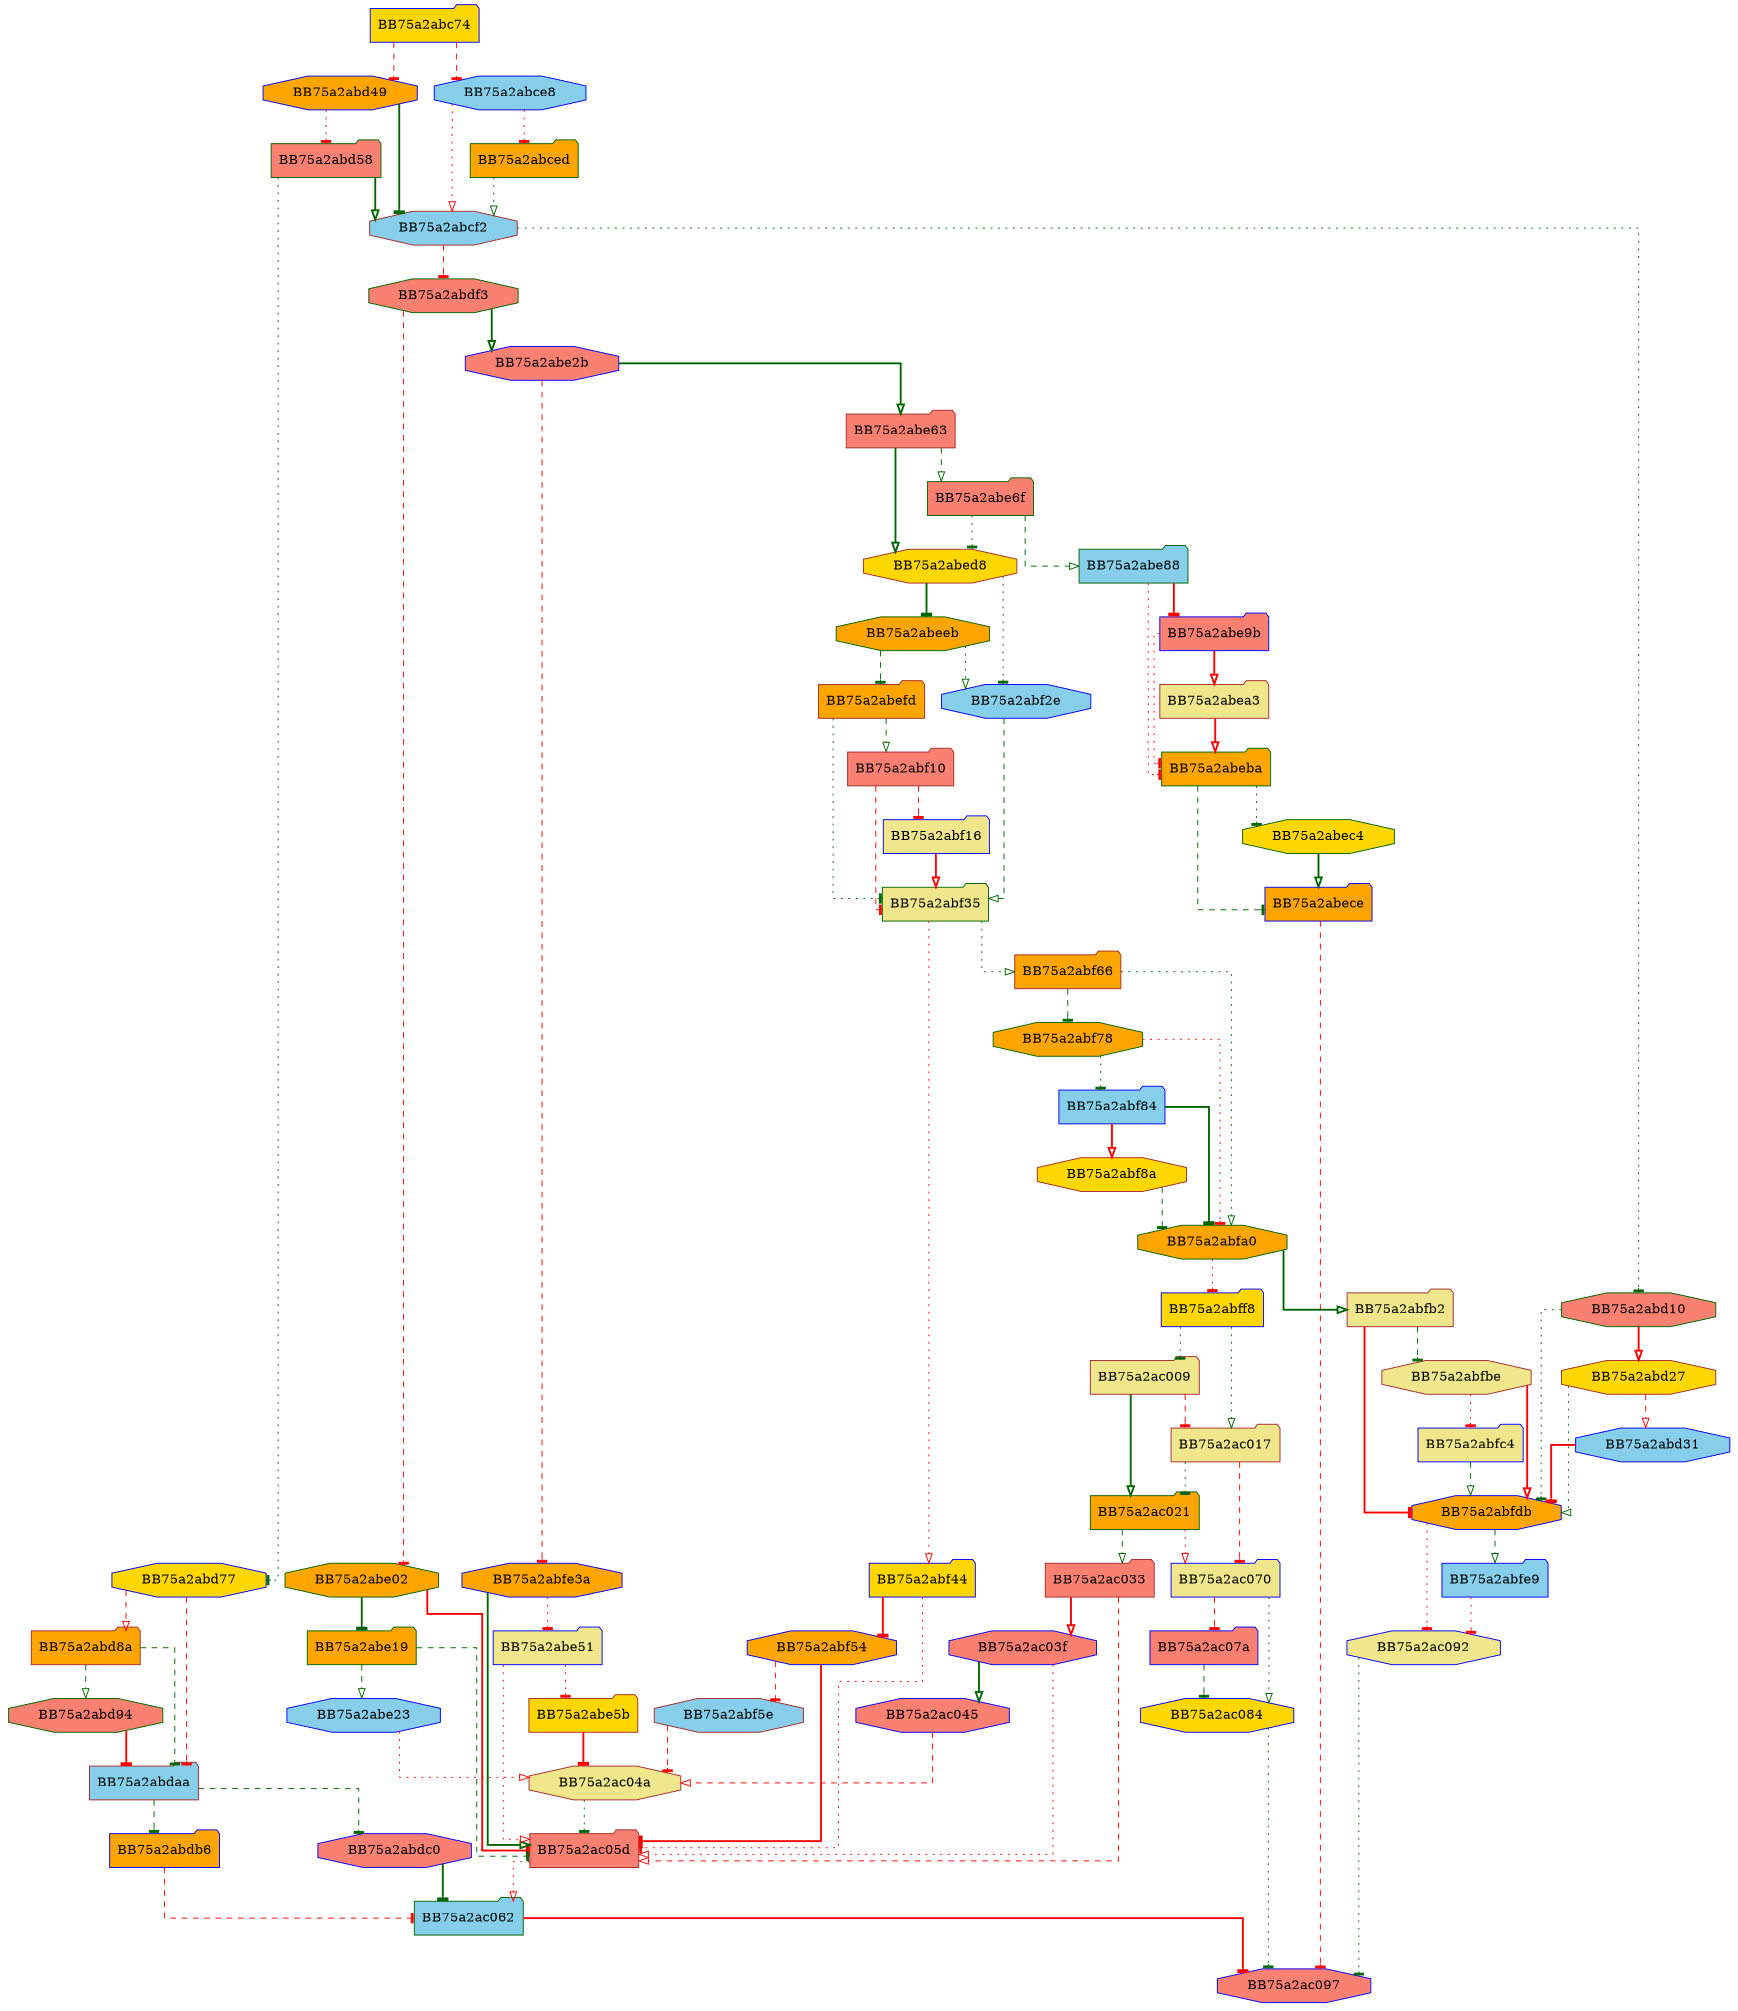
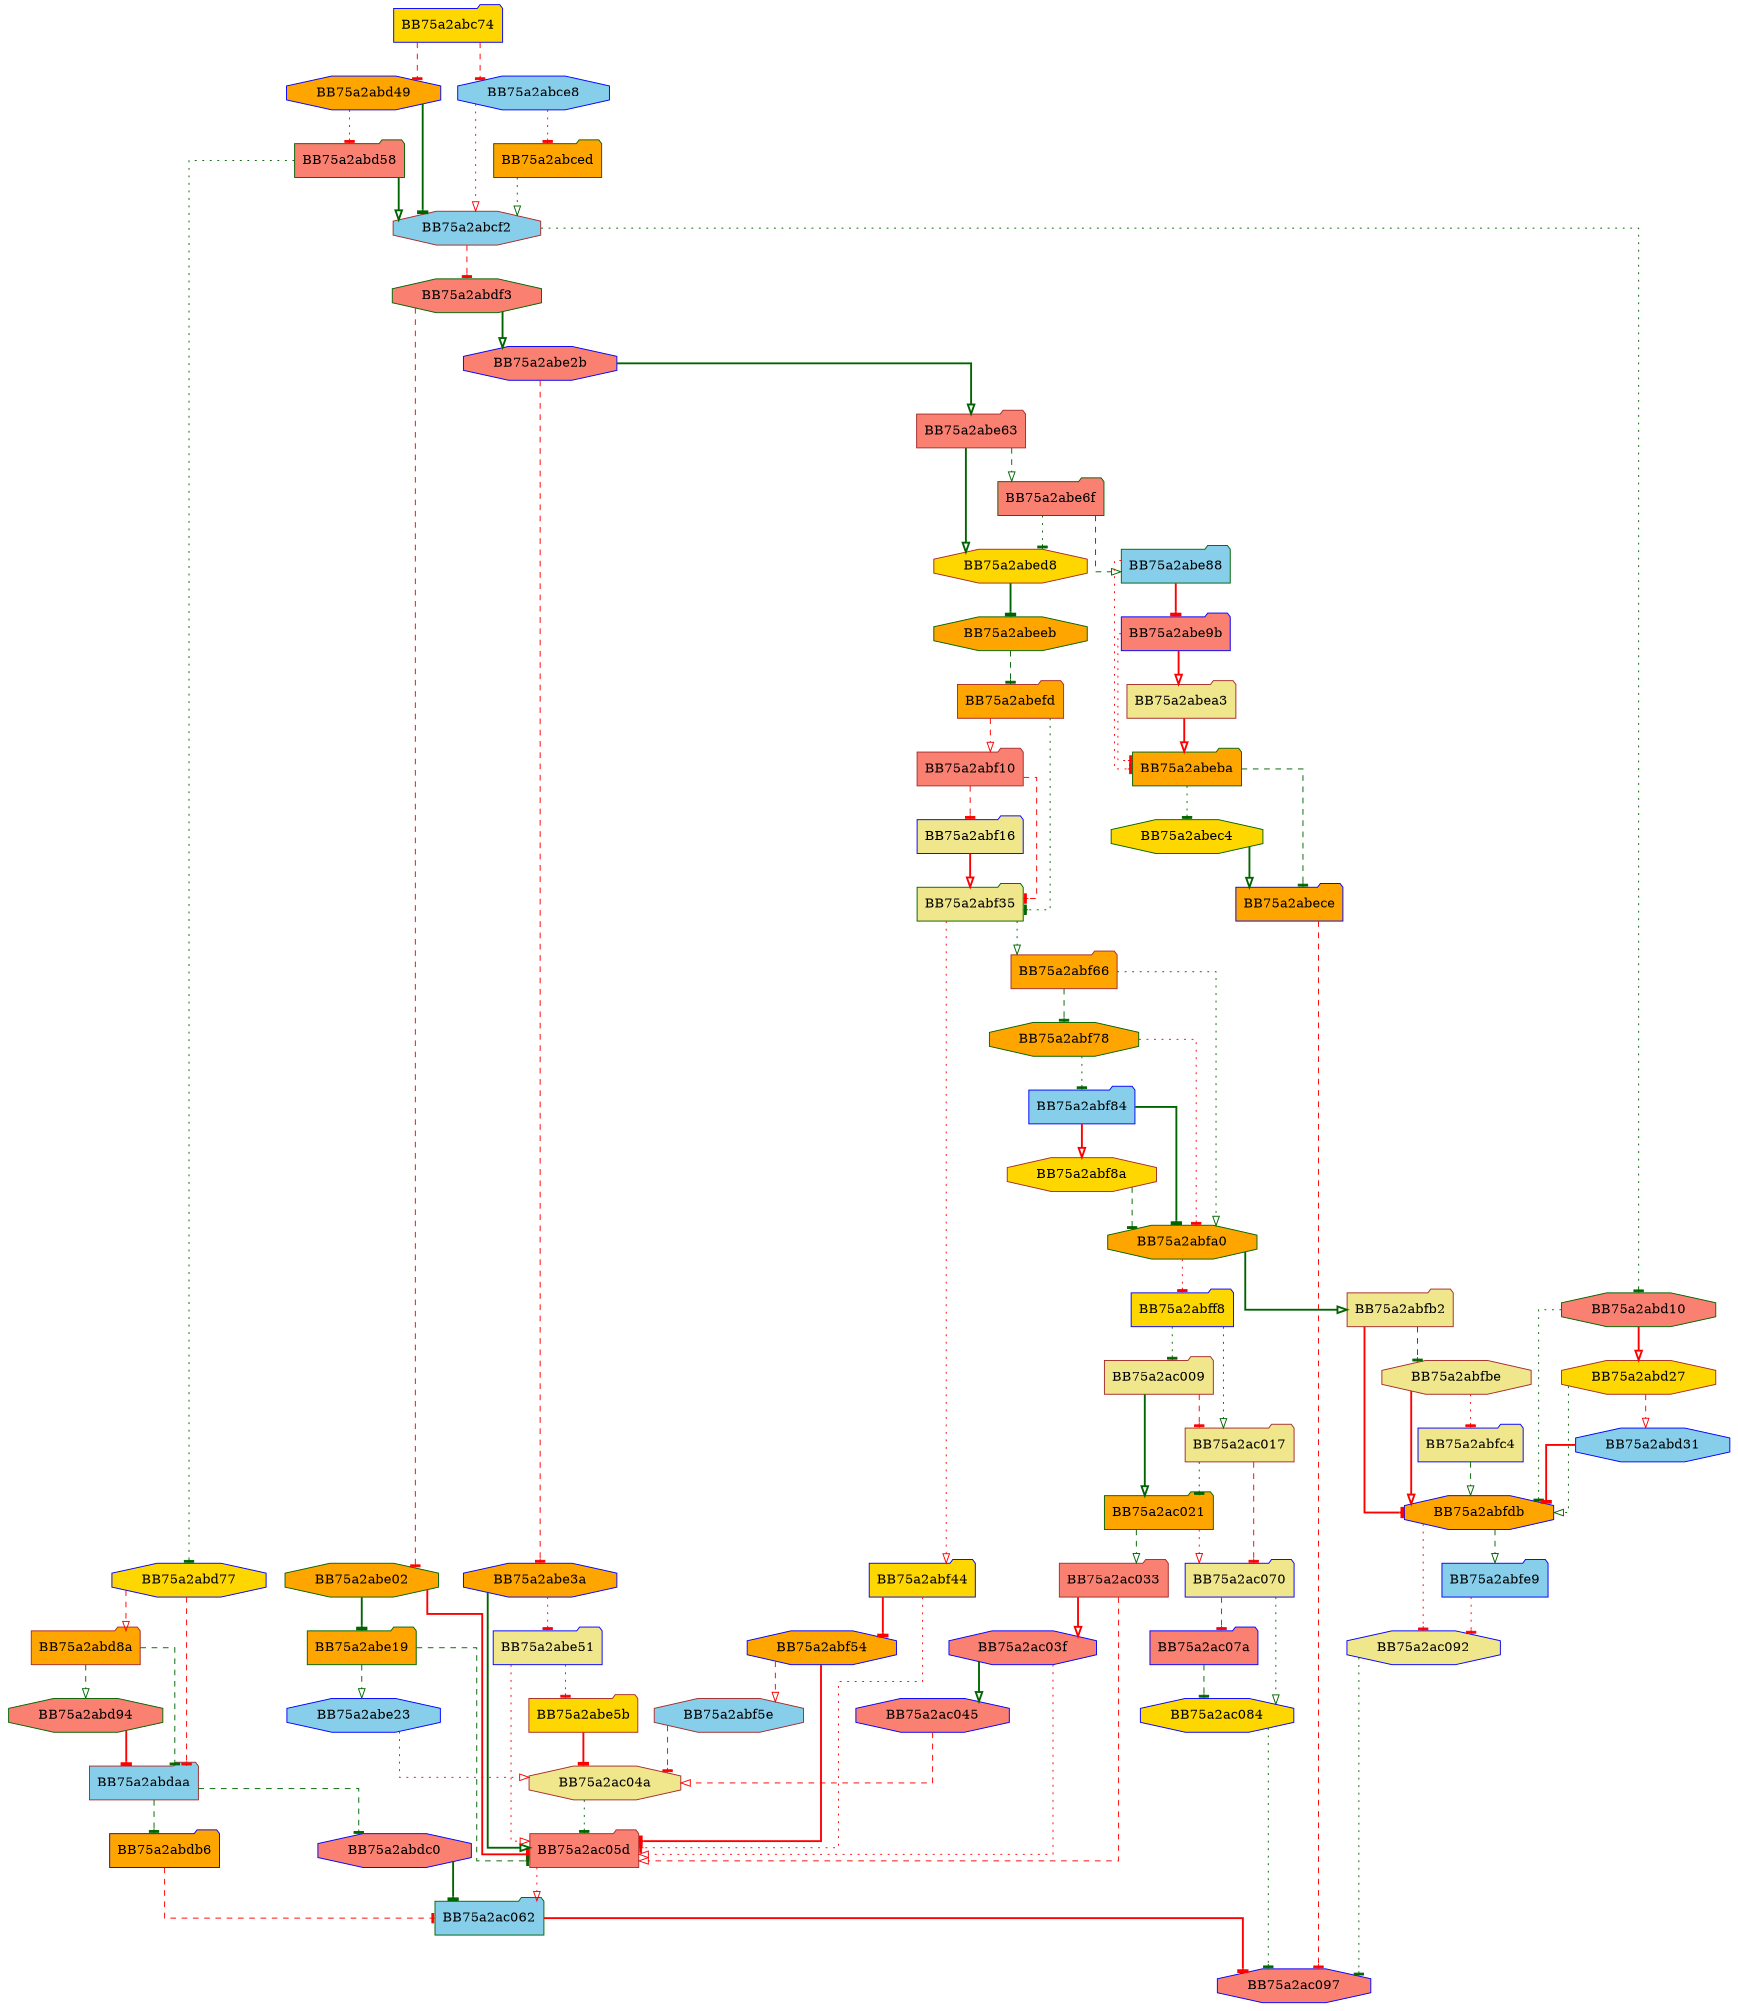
  digraph {
    splines=ortho
    node [color=blue fillcolor=orange shape=folder style=filled]
    edge [arrowhead=tee color=red style=dotted]
    BB75a2abc74 [fillcolor=gold]
    BB75a2abd49 [shape=octagon]
    BB75a2abce8 [fillcolor=skyblue shape=octagon]
    BB75a2abcf2 [color=brown fillcolor=skyblue shape=octagon]
    BB75a2abd58 [color=darkgreen fillcolor=salmon]
    BB75a2abced [color=darkgreen]
    BB75a2abdf3 [color=darkgreen fillcolor=salmon shape=octagon]
    BB75a2abd10 [color=darkgreen fillcolor=salmon shape=octagon]
    BB75a2abd77 [fillcolor=gold shape=octagon]
    BB75a2abe2b [fillcolor=salmon shape=octagon]
    BB75a2abe02 [color=darkgreen shape=octagon]
    BB75a2abfdb [shape=octagon]
    BB75a2abd27 [color=brown fillcolor=gold shape=octagon]
    BB75a2abe63 [color=brown fillcolor=salmon]
-   BB75a2abe3a [shape=octagon label=BB75a2abfe3a]
+   BB75a2abe3a [shape=octagon]
    BB75a2ac05d [color=brown fillcolor=salmon]
    BB75a2abe19 [color=darkgreen]
    BB75a2ac092 [fillcolor=khaki shape=octagon]
    BB75a2abfe9 [fillcolor=skyblue]
    BB75a2abd31 [fillcolor=skyblue shape=octagon]
    BB75a2ac097 [fillcolor=salmon shape=octagon]
    BB75a2abdaa [color=brown fillcolor=skyblue]
    BB75a2abd8a [color=brown]
    BB75a2abdc0 [fillcolor=salmon shape=octagon]
    BB75a2abdb6
    BB75a2abd94 [color=darkgreen fillcolor=salmon shape=octagon]
    BB75a2ac062 [color=darkgreen fillcolor=skyblue]
    BB75a2abed8 [color=brown fillcolor=gold shape=octagon]
    BB75a2abe6f [color=darkgreen fillcolor=salmon]
    BB75a2abe51 [fillcolor=khaki]
    BB75a2abe23 [fillcolor=skyblue shape=octagon]
    BB75a2ac04a [color=brown fillcolor=khaki shape=octagon]
-   BB75a2abf2e [fillcolor=skyblue shape=octagon]
    BB75a2abeeb [color=darkgreen shape=octagon]
    BB75a2abe88 [color=darkgreen fillcolor=skyblue]
    BB75a2abe5b [color=brown fillcolor=gold]
    BB75a2abf35 [color=darkgreen fillcolor=khaki]
    BB75a2abefd [color=brown]
    BB75a2abeba [color=darkgreen]
    BB75a2abe9b [fillcolor=salmon]
    BB75a2abece
    BB75a2abec4 [color=darkgreen fillcolor=gold shape=octagon]
    BB75a2abea3 [color=brown fillcolor=khaki]
    BB75a2abf66 [color=brown]
    BB75a2abf44 [fillcolor=gold]
    BB75a2abf10 [color=brown fillcolor=salmon]
    BB75a2abf16 [fillcolor=khaki]
    BB75a2abfa0 [color=darkgreen shape=octagon]
    BB75a2abf78 [color=darkgreen shape=octagon]
    BB75a2abf54 [shape=octagon]
    BB75a2abff8 [fillcolor=gold]
    BB75a2abfb2 [color=brown fillcolor=khaki]
    BB75a2abf84 [fillcolor=skyblue]
    BB75a2abf5e [color=brown fillcolor=skyblue shape=octagon]
    BB75a2ac017 [color=brown fillcolor=khaki]
    BB75a2ac009 [color=brown fillcolor=khaki]
    BB75a2abfbe [color=brown fillcolor=khaki shape=octagon]
    BB75a2abf8a [color=brown fillcolor=gold shape=octagon]
    BB75a2ac021 [color=darkgreen]
    BB75a2ac070 [fillcolor=khaki]
    BB75a2abfc4 [fillcolor=khaki]
    BB75a2ac033 [color=brown fillcolor=salmon]
    BB75a2ac084 [fillcolor=gold shape=octagon]
    BB75a2ac07a [fillcolor=salmon]
    BB75a2ac03f [fillcolor=salmon shape=octagon]
    BB75a2ac045 [fillcolor=salmon shape=octagon]
    BB75a2abc74 -> BB75a2abd49 [style=dashed]
    BB75a2abc74 -> BB75a2abce8 [style=dashed]
    BB75a2abd49 -> BB75a2abcf2 [color=darkgreen style=bold]
    BB75a2abd49 -> BB75a2abd58
    BB75a2abce8 -> BB75a2abcf2 [arrowhead=onormal]
    BB75a2abce8 -> BB75a2abced
    BB75a2abcf2 -> BB75a2abdf3 [style=dashed]
    BB75a2abcf2 -> BB75a2abd10 [color=darkgreen]
    BB75a2abd58 -> BB75a2abcf2 [arrowhead=onormal color=darkgreen style=bold]
    BB75a2abd58 -> BB75a2abd77 [color=darkgreen]
    BB75a2abced -> BB75a2abcf2 [arrowhead=onormal color=darkgreen]
    BB75a2abdf3 -> BB75a2abe2b [arrowhead=onormal color=darkgreen style=bold]
    BB75a2abdf3 -> BB75a2abe02 [style=dashed]
    BB75a2abd10 -> BB75a2abfdb [color=darkgreen]
    BB75a2abd10 -> BB75a2abd27 [arrowhead=onormal style=bold]
    BB75a2abd77 -> BB75a2abdaa [style=dashed]
    BB75a2abd77 -> BB75a2abd8a [arrowhead=onormal style=dashed]
    BB75a2abe2b -> BB75a2abe63 [arrowhead=onormal color=darkgreen style=bold]
    BB75a2abe2b -> BB75a2abe3a [style=dashed]
    BB75a2abe02 -> BB75a2ac05d [style=bold]
    BB75a2abe02 -> BB75a2abe19 [color=darkgreen style=bold]
    BB75a2abfdb -> BB75a2ac092
    BB75a2abfdb -> BB75a2abfe9 [arrowhead=onormal color=darkgreen style=dashed]
    BB75a2abd27 -> BB75a2abfdb [arrowhead=onormal color=darkgreen]
    BB75a2abd27 -> BB75a2abd31 [arrowhead=onormal style=dashed]
    BB75a2abe63 -> BB75a2abed8 [arrowhead=onormal color=darkgreen style=bold]
    BB75a2abe63 -> BB75a2abe6f [arrowhead=onormal color=darkgreen style=dashed]
    BB75a2abe3a -> BB75a2ac05d [arrowhead=onormal color=darkgreen style=bold]
    BB75a2abe3a -> BB75a2abe51
    BB75a2ac05d -> BB75a2ac062 [arrowhead=onormal]
    BB75a2abe19 -> BB75a2ac05d [color=darkgreen style=dashed]
    BB75a2abe19 -> BB75a2abe23 [arrowhead=onormal color=darkgreen style=dashed]
    BB75a2ac092 -> BB75a2ac097 [color=darkgreen]
    BB75a2abfe9 -> BB75a2ac092
    BB75a2abd31 -> BB75a2abfdb [style=bold]
    BB75a2abdaa -> BB75a2abdc0 [color=darkgreen style=dashed]
    BB75a2abdaa -> BB75a2abdb6 [color=darkgreen style=dashed]
    BB75a2abd8a -> BB75a2abdaa [color=darkgreen style=dashed]
    BB75a2abd8a -> BB75a2abd94 [arrowhead=onormal color=darkgreen style=dashed]
    BB75a2abdc0 -> BB75a2ac062 [color=darkgreen style=bold]
    BB75a2abdb6 -> BB75a2ac062 [style=dashed]
    BB75a2abd94 -> BB75a2abdaa [style=bold]
    BB75a2ac062 -> BB75a2ac097 [style=bold]
-   BB75a2abed8 -> BB75a2abf2e [color=darkgreen]
    BB75a2abed8 -> BB75a2abeeb [color=darkgreen style=bold]
    BB75a2abe6f -> BB75a2abed8 [color=darkgreen]
    BB75a2abe6f -> BB75a2abe88 [arrowhead=onormal color=darkgreen style=dashed]
    BB75a2abe51 -> BB75a2ac05d [arrowhead=onormal]
    BB75a2abe51 -> BB75a2abe5b
    BB75a2abe23 -> BB75a2ac04a [arrowhead=onormal]
    BB75a2ac04a -> BB75a2ac05d [color=darkgreen]
-   BB75a2abf2e -> BB75a2abf35 [arrowhead=onormal color=darkgreen style=dashed]
-   BB75a2abeeb -> BB75a2abf2e [arrowhead=onormal color=darkgreen]
    BB75a2abeeb -> BB75a2abefd [color=darkgreen style=dashed]
    BB75a2abe88 -> BB75a2abeba
    BB75a2abe88 -> BB75a2abe9b [style=bold]
    BB75a2abe5b -> BB75a2ac04a [style=bold]
    BB75a2abf35 -> BB75a2abf66 [arrowhead=onormal color=darkgreen]
    BB75a2abf35 -> BB75a2abf44 [arrowhead=onormal]
    BB75a2abefd -> BB75a2abf35 [color=darkgreen]
-   BB75a2abefd -> BB75a2abf10 [arrowhead=onormal color=darkgreen style=dashed]
+   BB75a2abefd -> BB75a2abf10 [arrowhead=onormal style=dashed]
    BB75a2abeba -> BB75a2abece [color=darkgreen style=dashed]
    BB75a2abeba -> BB75a2abec4 [color=darkgreen]
    BB75a2abe9b -> BB75a2abeba
    BB75a2abe9b -> BB75a2abea3 [arrowhead=onormal style=bold]
    BB75a2abece -> BB75a2ac097 [style=dashed]
    BB75a2abec4 -> BB75a2abece [arrowhead=onormal color=darkgreen style=bold]
    BB75a2abea3 -> BB75a2abeba [arrowhead=onormal style=bold]
    BB75a2abf66 -> BB75a2abfa0 [arrowhead=onormal color=darkgreen]
    BB75a2abf66 -> BB75a2abf78 [color=darkgreen style=dashed]
    BB75a2abf44 -> BB75a2ac05d
    BB75a2abf44 -> BB75a2abf54 [style=bold]
    BB75a2abf10 -> BB75a2abf35 [style=dashed]
    BB75a2abf10 -> BB75a2abf16 [style=dashed]
    BB75a2abf16 -> BB75a2abf35 [arrowhead=onormal style=bold]
    BB75a2abfa0 -> BB75a2abff8
    BB75a2abfa0 -> BB75a2abfb2 [arrowhead=onormal color=darkgreen style=bold]
    BB75a2abf78 -> BB75a2abfa0
    BB75a2abf78 -> BB75a2abf84 [color=darkgreen]
    BB75a2abf54 -> BB75a2ac05d [style=bold]
-   BB75a2abf54 -> BB75a2abf5e [style=dashed]
+   BB75a2abf54 -> BB75a2abf5e [arrowhead=onormal style=dashed]
    BB75a2abff8 -> BB75a2ac017 [arrowhead=onormal color=darkgreen]
    BB75a2abff8 -> BB75a2ac009 [color=darkgreen]
    BB75a2abfb2 -> BB75a2abfdb [style=bold]
    BB75a2abfb2 -> BB75a2abfbe [color=darkgreen style=dashed]
    BB75a2abf84 -> BB75a2abfa0 [color=darkgreen style=bold]
    BB75a2abf84 -> BB75a2abf8a [arrowhead=onormal style=bold]
    BB75a2abf5e -> BB75a2ac04a [style=dashed]
    BB75a2ac017 -> BB75a2ac021 [color=darkgreen]
    BB75a2ac017 -> BB75a2ac070 [style=dashed]
    BB75a2ac009 -> BB75a2ac017 [style=dashed]
    BB75a2ac009 -> BB75a2ac021 [arrowhead=onormal color=darkgreen style=bold]
    BB75a2abfbe -> BB75a2abfdb [arrowhead=onormal style=bold]
    BB75a2abfbe -> BB75a2abfc4
    BB75a2abf8a -> BB75a2abfa0 [color=darkgreen style=dashed]
    BB75a2ac021 -> BB75a2ac070 [arrowhead=onormal]
    BB75a2ac021 -> BB75a2ac033 [arrowhead=onormal color=darkgreen style=dashed]
    BB75a2ac070 -> BB75a2ac084 [arrowhead=onormal color=darkgreen]
    BB75a2ac070 -> BB75a2ac07a [style=dashed]
    BB75a2abfc4 -> BB75a2abfdb [arrowhead=onormal color=darkgreen style=dashed]
    BB75a2ac033 -> BB75a2ac05d [arrowhead=onormal style=dashed]
    BB75a2ac033 -> BB75a2ac03f [arrowhead=onormal style=bold]
    BB75a2ac084 -> BB75a2ac097 [color=darkgreen]
    BB75a2ac07a -> BB75a2ac084 [color=darkgreen style=dashed]
    BB75a2ac03f -> BB75a2ac05d [arrowhead=onormal]
    BB75a2ac03f -> BB75a2ac045 [arrowhead=onormal color=darkgreen style=bold]
    BB75a2ac045 -> BB75a2ac04a [arrowhead=onormal style=dashed]
  }
